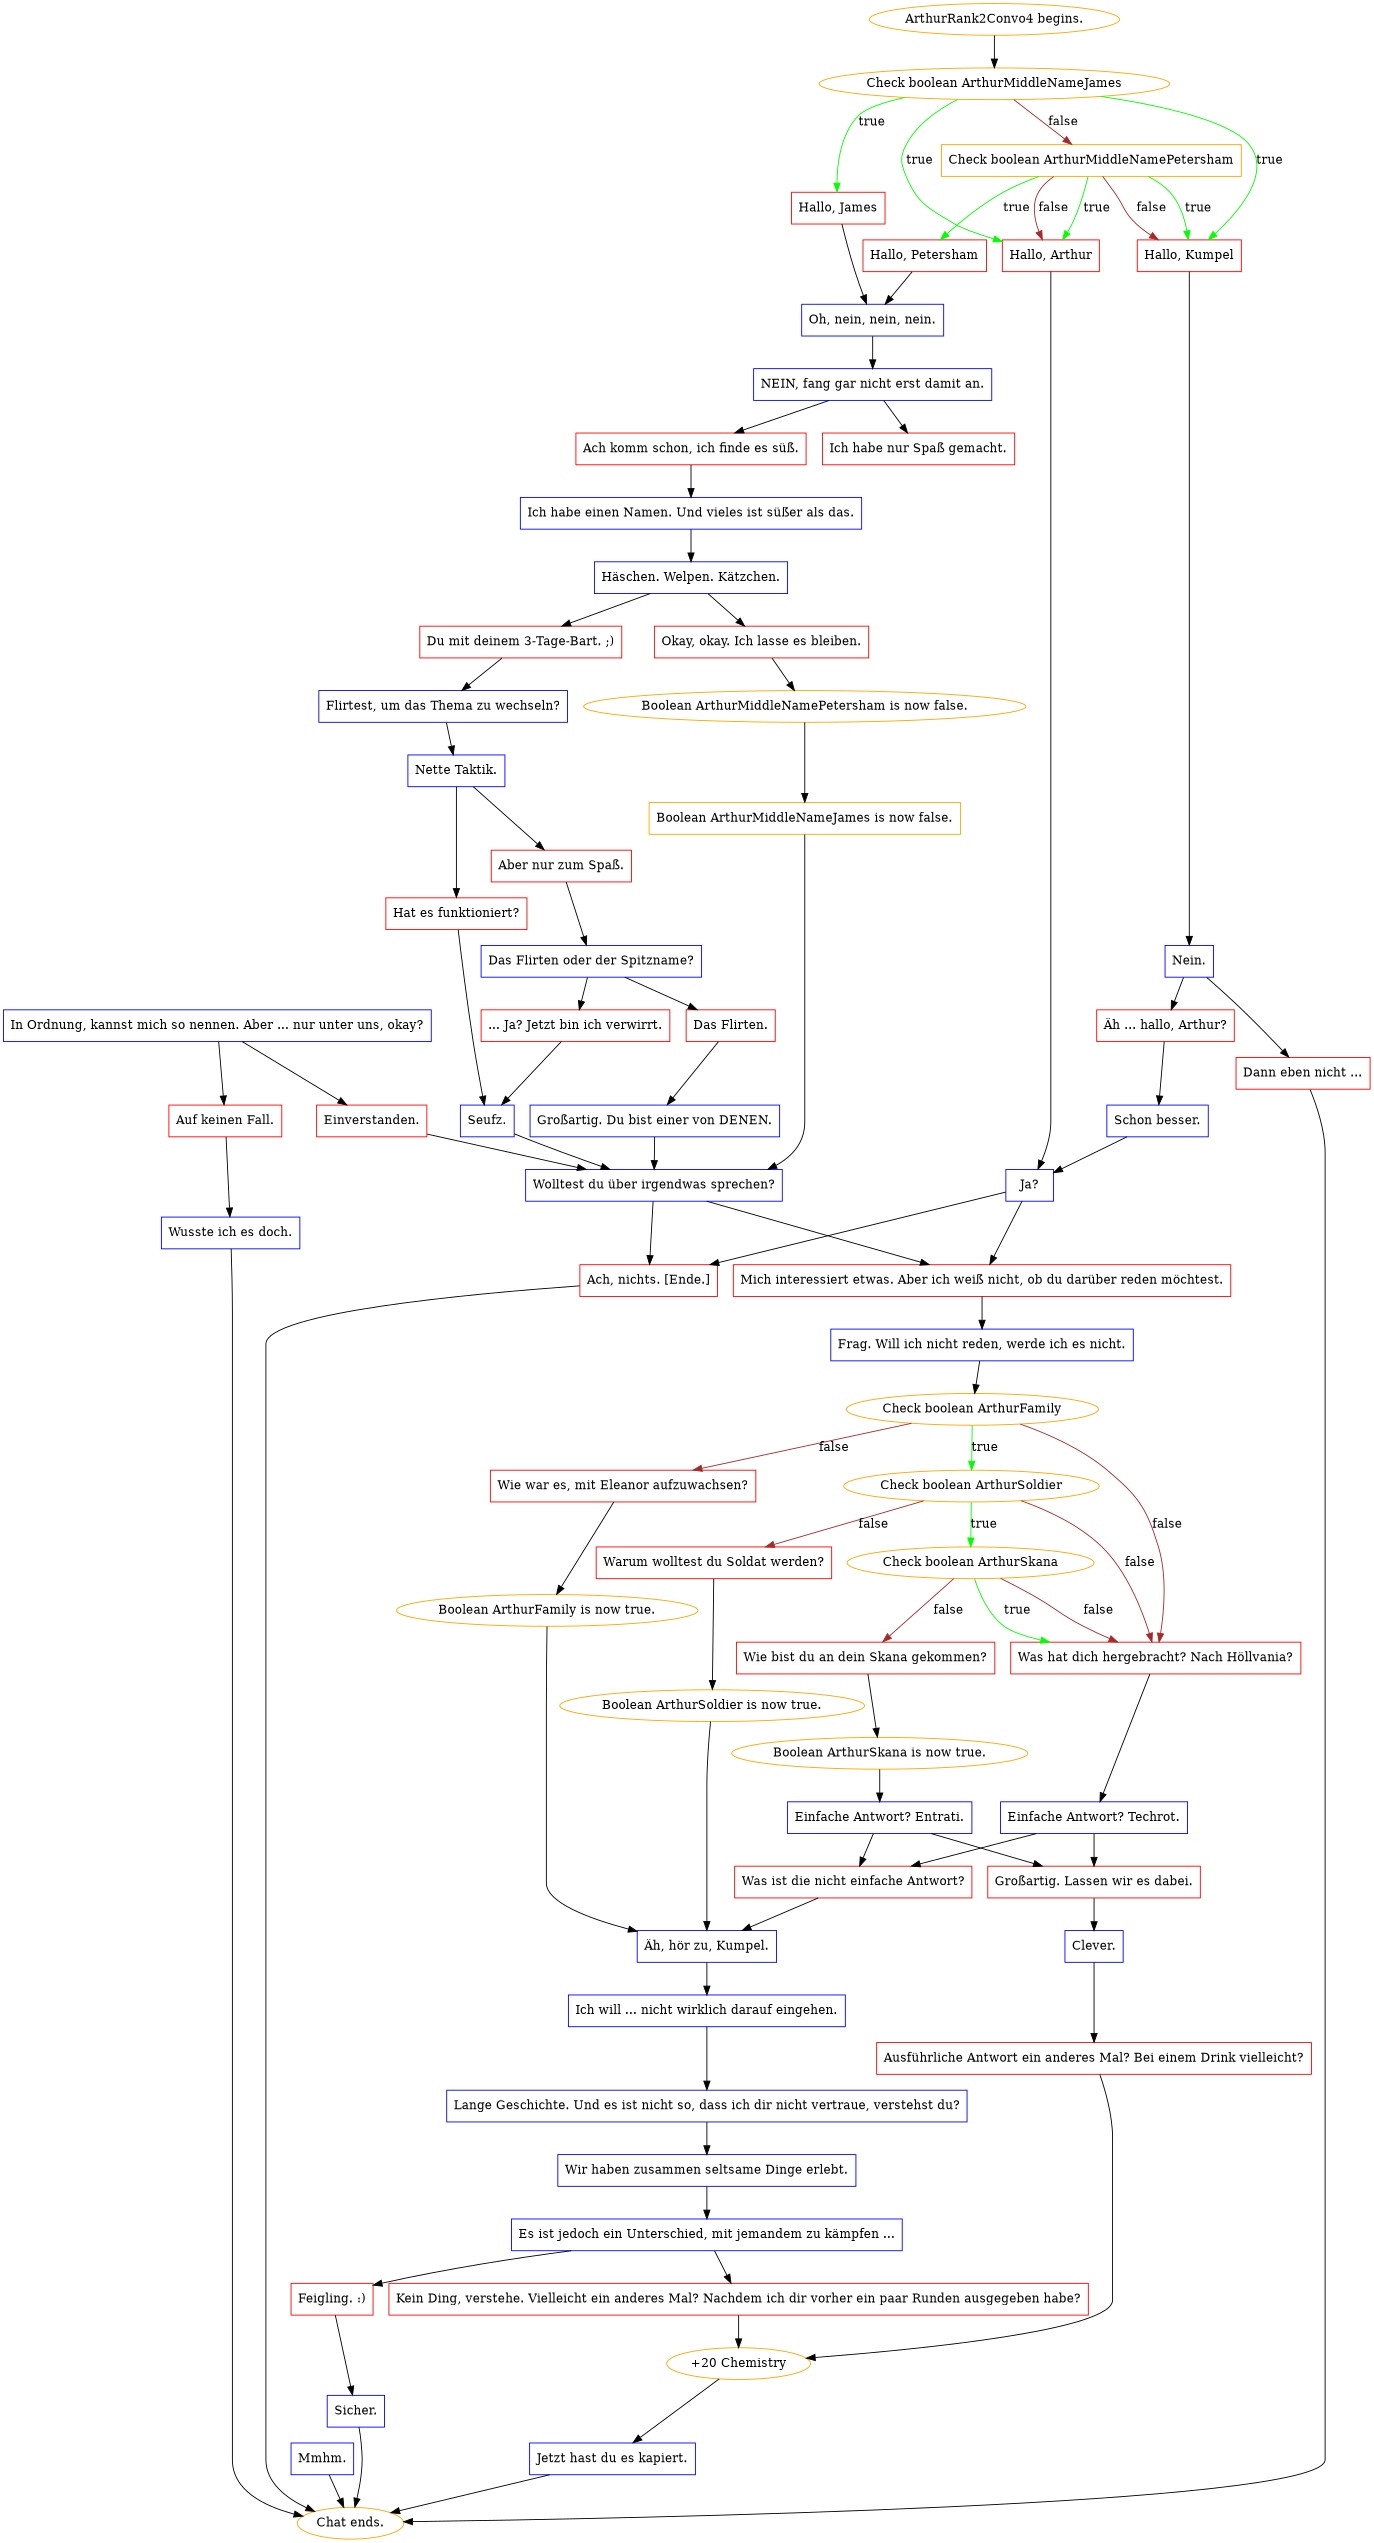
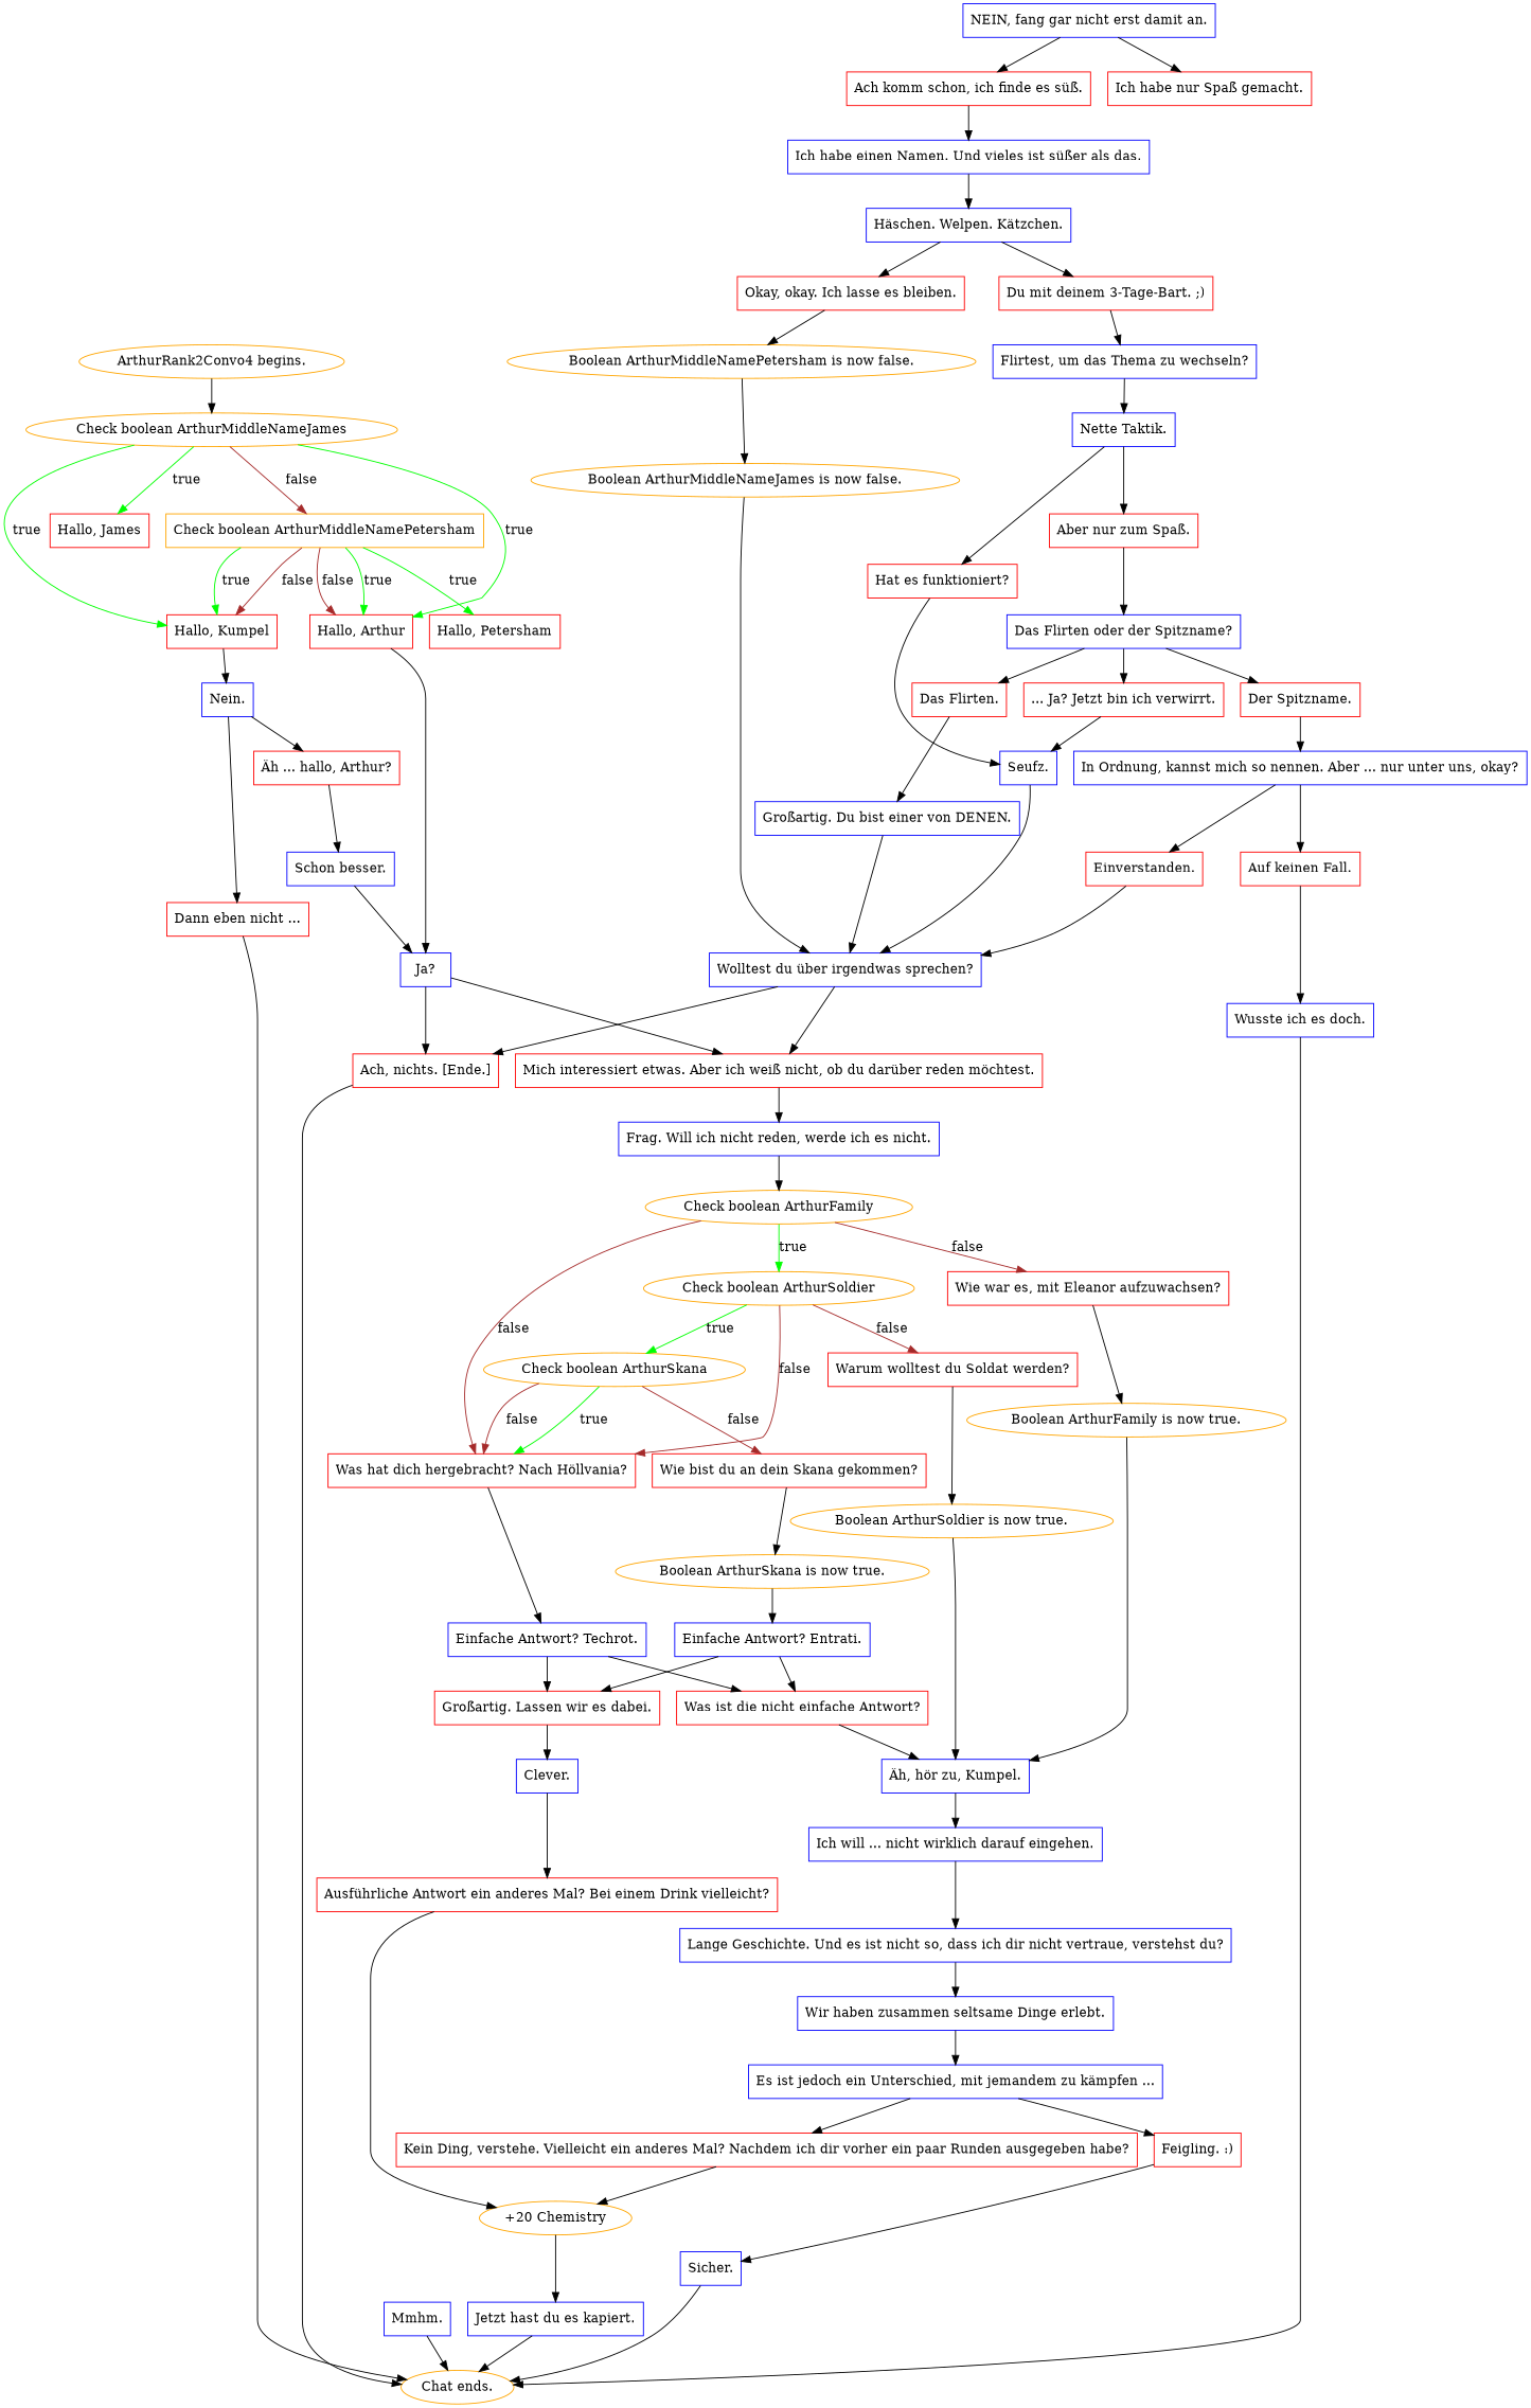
  digraph {
    node [color=red shape=box]
    "ArthurRank2Convo4 begins." [color=orange shape=""]
    n2 [color=orange label="Check boolean ArthurMiddleNameJames" shape=""]
    n3 [label="Hallo, James"]
    n4 [label="Hallo, Arthur"]
    n5 [label="Hallo, Kumpel"]
    n6 [color=orange label="Check boolean ArthurMiddleNamePetersham"]
-   n7 [color=blue label="Oh, nein, nein, nein."]
    n8 [color=blue label="Ja?"]
    n9 [color=blue label="Nein."]
    n10 [label="Hallo, Petersham"]
    n11 [color=blue label="NEIN, fang gar nicht erst damit an."]
    n12 [label="Mich interessiert etwas. Aber ich weiß nicht, ob du darüber reden möchtest."]
    n13 [label="Ach, nichts. [Ende.]"]
    n14 [label="Dann eben nicht ..."]
    n15 [label="Äh ... hallo, Arthur?"]
    n16 [label="Ach komm schon, ich finde es süß."]
    n17 [label="Ich habe nur Spaß gemacht."]
    n18 [color=blue label="Frag. Will ich nicht reden, werde ich es nicht."]
    "Chat ends." [color=orange shape=""]
    n20 [color=blue label="Schon besser."]
    n21 [color=blue label="Ich habe einen Namen. Und vieles ist süßer als das."]
    n22 [color=orange label="Check boolean ArthurFamily" shape=""]
    n23 [color=blue label="Häschen. Welpen. Kätzchen."]
    n24 [color=blue label="Mmhm."]
    n25 [color=orange label="Check boolean ArthurSoldier" shape=""]
    n26 [label="Wie war es, mit Eleanor aufzuwachsen?"]
    n27 [label="Was hat dich hergebracht? Nach Höllvania?"]
    n28 [label="Du mit deinem 3-Tage-Bart. ;)"]
    n29 [label="Okay, okay. Ich lasse es bleiben."]
    n30 [color=orange label="Check boolean ArthurSkana" shape=""]
    n31 [label="Warum wolltest du Soldat werden?"]
    n32 [color=orange label="Boolean ArthurFamily is now true." shape=""]
    n33 [color=blue label="Einfache Antwort? Techrot."]
    n34 [color=blue label="Flirtest, um das Thema zu wechseln?"]
    n35 [color=orange label="Boolean ArthurMiddleNamePetersham is now false." shape=""]
    n36 [label="Wie bist du an dein Skana gekommen?"]
    n37 [color=orange label="Boolean ArthurSoldier is now true." shape=""]
    n38 [color=blue label="Äh, hör zu, Kumpel."]
    n39 [label="Großartig. Lassen wir es dabei."]
    n40 [label="Was ist die nicht einfache Antwort?"]
    n41 [color=blue label="Nette Taktik."]
-   n42 [color=orange label="Boolean ArthurMiddleNameJames is now false."]
+   n42 [color=orange label="Boolean ArthurMiddleNameJames is now false." shape=""]
    n43 [color=orange label="Boolean ArthurSkana is now true." shape=""]
    n44 [color=blue label="Ich will ... nicht wirklich darauf eingehen."]
    n45 [color=blue label="Clever."]
    n46 [label="Hat es funktioniert?"]
    n47 [label="Aber nur zum Spaß."]
    n48 [color=blue label="Wolltest du über irgendwas sprechen?"]
    n49 [color=blue label="Einfache Antwort? Entrati."]
    n50 [color=blue label="Lange Geschichte. Und es ist nicht so, dass ich dir nicht vertraue, verstehst du?"]
    n51 [label="Ausführliche Antwort ein anderes Mal? Bei einem Drink vielleicht?"]
    n52 [color=blue label="Seufz."]
    n53 [color=blue label="Das Flirten oder der Spitzname?"]
    n54 [color=blue label="Wir haben zusammen seltsame Dinge erlebt."]
    n55 [color=orange label="+20 Chemistry" shape=""]
    n56 [label="... Ja? Jetzt bin ich verwirrt."]
    n57 [label="Das Flirten."]
+   n58 [label="Der Spitzname."]
    n59 [color=blue label="Es ist jedoch ein Unterschied, mit jemandem zu kämpfen ..."]
    n60 [color=blue label="Jetzt hast du es kapiert."]
    n61 [color=blue label="Großartig. Du bist einer von DENEN."]
    n62 [color=blue label="In Ordnung, kannst mich so nennen. Aber ... nur unter uns, okay?"]
    n63 [label="Kein Ding, verstehe. Vielleicht ein anderes Mal? Nachdem ich dir vorher ein paar Runden ausgegeben habe?"]
    n64 [label="Feigling. :)"]
    n65 [label="Einverstanden."]
    n66 [label="Auf keinen Fall."]
    n67 [color=blue label="Sicher."]
    n68 [color=blue label="Wusste ich es doch."]
    "ArthurRank2Convo4 begins." -> n2
    n2 -> n3 [color=green label=true]
    n2 -> n4 [color=green label=true]
    n2 -> n5 [color=green label=true]
    n2 -> n6 [color=brown label=false]
-   n3 -> n7
    n4 -> n8
    n5 -> n9
    n6 -> n4 [color=green label=true]
    n6 -> n4 [color=brown label=false]
    n6 -> n5 [color=green label=true]
    n6 -> n5 [color=brown label=false]
    n6 -> n10 [color=green label=true]
-   n7 -> n11
    n8 -> n12
    n8 -> n13
    n9 -> n14
    n9 -> n15
-   n10 -> n7
    n11 -> n16
    n11 -> n17
    n12 -> n18
    n13 -> "Chat ends."
    n14 -> "Chat ends."
    n15 -> n20
    n16 -> n21
    n18 -> n22
    n20 -> n8
    n21 -> n23
    n22 -> n25 [color=green label=true]
    n22 -> n26 [color=brown label=false]
    n22 -> n27 [color=brown label=false]
    n23 -> n28
    n23 -> n29
    n24 -> "Chat ends."
    n25 -> n27 [color=brown label=false]
    n25 -> n30 [color=green label=true]
    n25 -> n31 [color=brown label=false]
    n26 -> n32
    n27 -> n33
    n28 -> n34
    n29 -> n35
    n30 -> n27 [color=green label=true]
    n30 -> n27 [color=brown label=false]
    n30 -> n36 [color=brown label=false]
    n31 -> n37
    n32 -> n38
    n33 -> n39
    n33 -> n40
    n34 -> n41
    n35 -> n42
    n36 -> n43
    n37 -> n38
    n38 -> n44
    n39 -> n45
    n40 -> n38
    n41 -> n46
    n41 -> n47
    n42 -> n48
    n43 -> n49
    n44 -> n50
    n45 -> n51
    n46 -> n52
    n47 -> n53
    n48 -> n12
    n48 -> n13
    n49 -> n39
    n49 -> n40
    n50 -> n54
    n51 -> n55
    n52 -> n48
    n53 -> n56
    n53 -> n57
+   n53 -> n58
    n54 -> n59
    n55 -> n60
    n56 -> n52
    n57 -> n61
+   n58 -> n62
    n59 -> n63
    n59 -> n64
    n60 -> "Chat ends."
    n61 -> n48
    n62 -> n65
    n62 -> n66
    n63 -> n55
    n64 -> n67
    n65 -> n48
    n66 -> n68
    n67 -> "Chat ends."
    n68 -> "Chat ends."
  }
